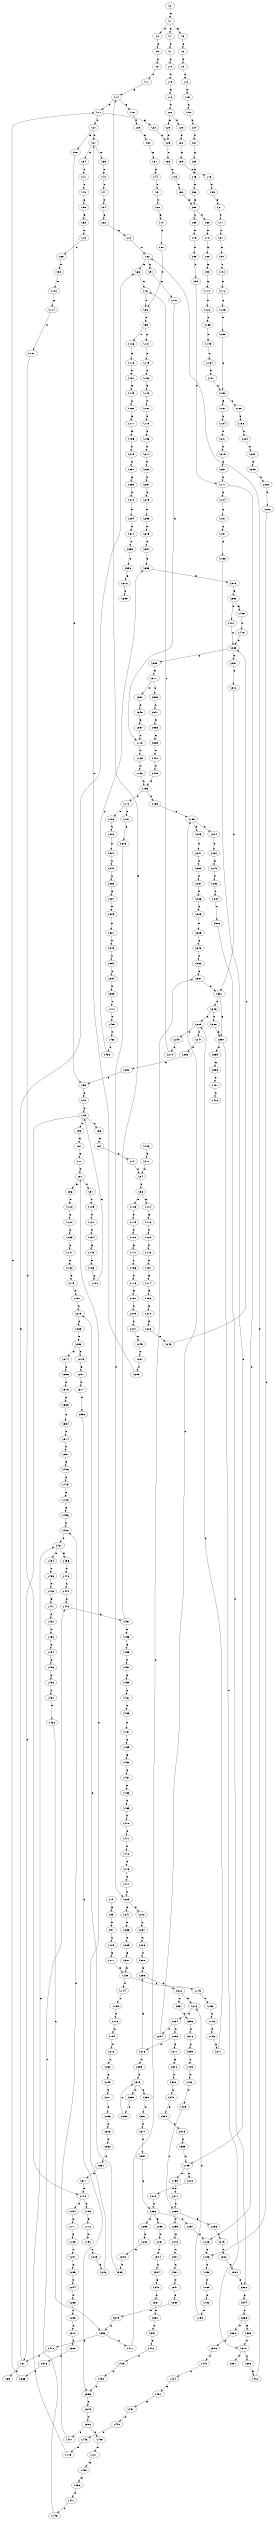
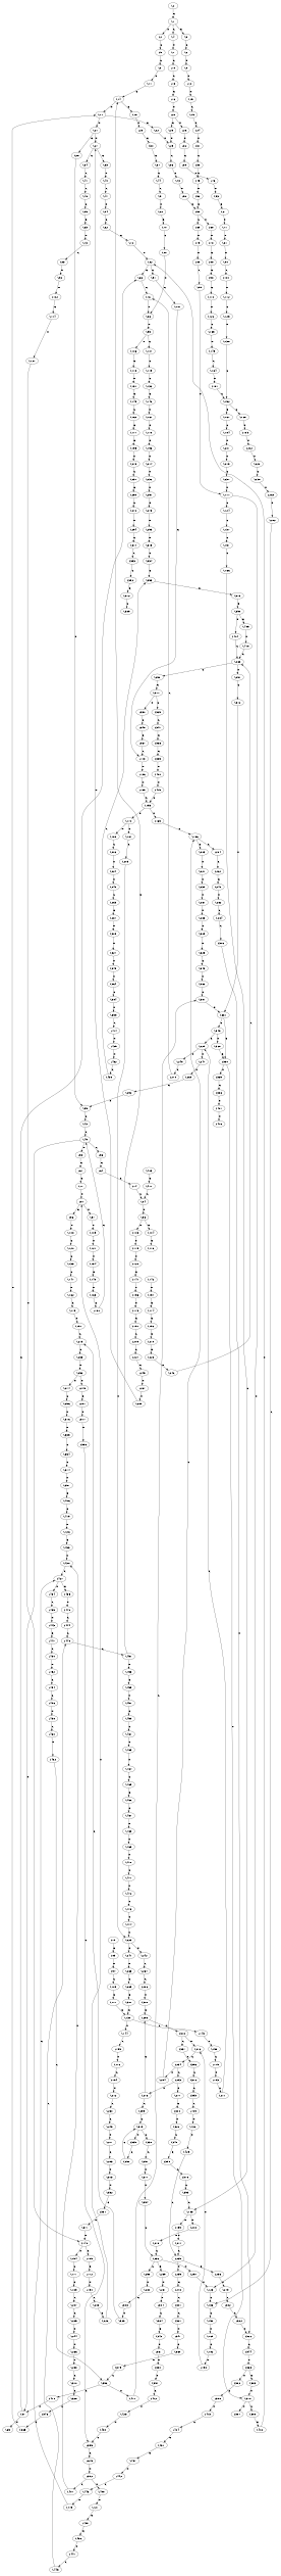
  strict digraph {
    S0
    S1
    S2
    S3
    S4
    S5
    S6
    S7
    S8
    S9
    S10
    S11
    S12
    S13
    S14
    S15
    S16
    S17
    S18
    S19
    S20
    S21
    S22
    S23
    S24
    S25
    S26
    S27
    S28
    S29
    S30
    S31
    S32
    S33
    S34
    S35
    S36
    S37
    S38
    S39
    S40
    S41
    S42
    S43
    S44
    S45
    S46
    S47
    S48
    S49
    S50
    S51
    S52
    S53
    S54
    S55
    S56
    S57
    S58
    S59
    S60
    S61
    S62
    S63
    S64
    S65
    S66
    S67
    S68
    S69
    S70
    S71
    S72
    S73
    S74
    S76
    S77
    S78
    S79
    S80
    S81
    S82
    S83
    S84
    S75
    S85
    S86
    S87
    S88
    S89
    S90
    S91
    S92
    S93
    S94
    S95
    S96
    S97
    S98
    S99
    S100
    S101
    S102
    S103
    S104
    S105
    S106
    S107
    S108
    S109
    S110
    S111
    S112
    S113
    S114
    S115
    S116
    S117
    S118
    S119
    S120
    S121
    S122
    S123
    S124
    S125
    S126
    S127
    S128
-   S129
    S130
    S131
    S132
    S133
    S134
    S135
    S136
    S137
    S138
    S139
    S140
    S141
    S142
    S143
    S144
    S145
    S146
    S147
    S148
    S149
    S150
    S151
    S152
    S153
    S154
    S155
    S156
    S157
    S158
    S159
    S160
    S161
    S162
    S163
    S164
    S165
    S166
    S167
    S168
    S169
    S170
    S171
    S172
    S173
    S174
    S175
    S176
    S177
    S178
    S179
    S180
    S181
    S182
    S183
    S184
    S185
    S186
    S187
    S188
    S189
    S190
    S191
    S192
    S193
    S194
    S195
    S196
    S197
    S198
    S199
    S200
    S201
    S202
    S203
    S204
    S205
    S206
    S207
    S208
    S209
    S210
    S211
    S212
    S213
    S214
    S215
    S216
    S217
    S218
    S219
    S220
    S221
    S222
    S223
    S224
    S225
    S226
    S227
    S228
    S229
    S230
    S231
    S232
    S233
    S234
    S235
    S236
    S237
    S238
    S239
    S240
    S241
    S242
    S243
    S244
    S245
    S246
    S247
    S248
    S249
    S250
    S251
    S252
    S253
    S254
    S255
    S256
    S257
    S258
    S259
    S260
    S261
    S262
    S263
    S264
    S265
    S266
    S267
    S268
    S269
    S270
    S271
    S272
    S273
    S274
    S275
    S276
    S277
    S278
    S279
    S280
    S281
    S282
    S283
    S284
    S285
    S286
    S287
    S288
    S289
    S290
    S291
    S292
    S293
    S294
    S295
    S296
    S297
    S298
    S299
    S300
    S301
    S302
    S303
    S304
    S305
    S306
    S307
    S308
    S309
    S310
    S311
    S312
    S313
    S314
    S315
    S316
    S317
    S318
    S319
    S320
    S321
    S322
    S323
    S324
    S325
    S326
    S327
    S328
    S329
    S330
    S331
    S332
    S333
    S334
    S335
    S336
    S337
    S338
    S339
    S340
    S341
    S342
    S343
    S344
    S345
    S346
    S347
    S348
    S349
    S350
    S351
    S352
    S353
    S354
    S355
    S356
    S357
    S358
    S359
    S360
    S361
    S362
    S363
    S364
    S365
    S366
    S367
    S368
    S369
    S370
    S371
    S372
    S373
    S374
    n376 [label=S675]
    S376
    S377
    S378
    S379
    S380
    S381
    S382
    S383
    S384
    S385
    S386
    S387
    S388
    S389
    S390
    S391
    S392
    S393
    S394
    S395
    S396
    S397
    S398
    S399
    S400
    S401
    S402
    S404
    S405
    S406
    S407
    S408
    S409
    S410
    S411
    S412
    S413
    S414
    S415
    S416
    S403
    S417
    S418
    S419
    S420
    S421
    S422
    S423
    S424
    S425
    S426
    S427
    S428
    S429
    S430
    S431
    S432
    S433
    S434
    S435
    S436
    S437
    S438
    S439
    S440
    S441
    S442
    S443
    S444
    S445
    S446
    S447
    S448
    S449
    S450
    S451
    S452
    S453
    S454
    S455
    S456
    S457
    S458
    S459
    S460
    S461
    S462
    S463
    S464
    S465
    S466
    S467
    S468
    S469
    S470
    S471
    S472
    S473
    S474
    S0 -> S1 [label=G]
    S1 -> S2 [label=T]
    S1 -> S3 [label=G]
    S1 -> S4 [label=C]
    S2 -> S5 [label=C]
    S3 -> S6 [label=C]
    S4 -> S7 [label=A]
    S5 -> S8 [label=C]
    S6 -> S9 [label=T]
    S7 -> S10 [label=C]
    S8 -> S11 [label=C]
    S9 -> S12 [label=C]
    S10 -> S13 [label=C]
    S11 -> S14 [label=G]
    S12 -> S15 [label=A]
    S13 -> S16 [label=G]
    S14 -> S17 [label=A]
    S14 -> S18 [label=G]
    S15 -> S19 [label=C]
    S16 -> S20 [label=A]
    S17 -> S21 [label=A]
    S17 -> S22 [label=G]
    S18 -> S23 [label=A]
    S19 -> S24 [label=G]
    S20 -> S25 [label=G]
    S20 -> S26 [label=A]
    S21 -> S27 [label=A]
    S21 -> S28 [label=G]
    S22 -> S29 [label=T]
    S23 -> S30 [label=G]
    S24 -> S31 [label=T]
    S25 -> S29 [label=T]
    S26 -> S32 [label=T]
    S27 -> S33 [label=G]
    S27 -> S34 [label=C]
    S28 -> S35 [label=T]
    S29 -> S36 [label=C]
    S30 -> S37 [label=G]
    S31 -> S38 [label=C]
    S32 -> S39 [label=G]
    S33 -> S40 [label=T]
    S34 -> S41 [label=C]
    S35 -> S42 [label=C]
    S36 -> S43 [label=C]
    S37 -> S44 [label=C]
    S38 -> S45 [label=C]
    S39 -> S46 [label=T]
    S40 -> S47 [label=G]
    S41 -> S48 [label=C]
    S42 -> S49 [label=G]
    S43 -> S50 [label=A]
    S44 -> S51 [label=G]
    S45 -> S52 [label=A]
    S46 -> S53 [label=A]
    S47 -> S54 [label=T]
    S48 -> S55 [label=C]
    S49 -> S56 [label=C]
    S49 -> S57 [label=T]
    S49 -> S58 [label=A]
    S50 -> S59 [label=G]
    S51 -> S60 [label=T]
    S52 -> S59 [label=G]
    S53 -> S61 [label=G]
    S54 -> S62 [label=C]
    S55 -> S63 [label=G]
    S56 -> S64 [label=G]
    S57 -> S65 [label=A]
    S57 -> S66 [label=G]
    S58 -> S67 [label=G]
    S59 -> S68 [label=T]
    S59 -> S69 [label=C]
    S60 -> S70 [label=G]
    S61 -> S71 [label=T]
    S62 -> S72 [label=G]
    S63 -> S73 [label=A]
    S64 -> S74 [label=G]
    S66 -> S76 [label=G]
    S67 -> S77 [label=G]
    S68 -> S78 [label=A]
    S69 -> S79 [label=T]
    S70 -> S80 [label=G]
    S71 -> S81 [label=T]
    S72 -> S82 [label=T]
    S73 -> S83 [label=C]
    S74 -> S84 [label=C]
    S76 -> S86 [label=T]
    S77 -> S87 [label=T]
    S78 -> S88 [label=G]
    S79 -> S89 [label=T]
    S80 -> S86 [label=T]
    S81 -> S90 [label=T]
    S82 -> S66 [label=G]
    S82 -> S91 [label=C]
    S83 -> S92 [label=T]
    S84 -> S93 [label=T]
    S75 -> S85 [label=G]
    S85 -> S94 [label=A]
    S86 -> S95 [label=A]
    S87 -> S96 [label=G]
    S87 -> S97 [label=A]
    S88 -> S98 [label=G]
    S89 -> S99 [label=C]
    S90 -> S100 [label=C]
    S91 -> S101 [label=G]
    S92 -> S102 [label=A]
    S93 -> S103 [label=A]
    S93 -> S104 [label=G]
    S94 -> S105 [label=C]
    S95 -> S106 [label=T]
    S95 -> S107 [label=C]
    S96 -> S108 [label=T]
    S97 -> S109 [label=T]
    S98 -> S110 [label=G]
    S99 -> S111 [label=A]
    S100 -> S112 [label=A]
    S101 -> S113 [label=G]
    S102 -> S114 [label=G]
    S103 -> S115 [label=T]
    S104 -> S116 [label=G]
    S105 -> S117 [label=G]
    S106 -> S118 [label=G]
    S107 -> S119 [label=C]
    S108 -> S120 [label=C]
    S109 -> S121 [label=A]
    S110 -> S122 [label=T]
    S111 -> S123 [label=T]
    S111 -> S124 [label=C]
    S112 -> S125 [label=C]
    S113 -> S126 [label=A]
    S114 -> S127 [label=A]
    S115 -> S128 [label=A]
-   S116 -> S129 [label=A]
    S117 -> S130 [label=G]
    S118 -> S131 [label=A]
    S119 -> S132 [label=G]
    S120 -> S133 [label=C]
    S121 -> S134 [label=A]
    S122 -> S135 [label=C]
    S123 -> S136 [label=C]
    S124 -> S137 [label=G]
    S125 -> S138 [label=T]
    S126 -> S139 [label=A]
    S127 -> S140 [label=A]
    S128 -> S141 [label=G]
-   S129 -> S142 [label=A]
    S130 -> S143 [label=C]
    S130 -> S144 [label=A]
    S131 -> S145 [label=G]
    S132 -> S146 [label=G]
    S133 -> S147 [label=C]
    S134 -> S148 [label=G]
    S135 -> S149 [label=A]
    S136 -> S150 [label=C]
    S137 -> S151 [label=C]
    S138 -> S152 [label=C]
    S139 -> S153 [label=C]
    S140 -> S154 [label=T]
    S140 -> S155 [label=C]
    S141 -> S156 [label=T]
    S142 -> S157 [label=T]
    S143 -> S158 [label=T]
    S144 -> S159 [label=C]
    S145 -> S160 [label=C]
    S146 -> S161 [label=T]
    S147 -> S162 [label=T]
    S148 -> S163 [label=T]
    S149 -> S164 [label=C]
    S150 -> S165 [label=A]
    S151 -> S166 [label=C]
    S152 -> S167 [label=G]
    S152 -> S168 [label=C]
    S153 -> S169 [label=A]
    S153 -> S170 [label=T]
    S154 -> S171 [label=C]
    S155 -> S172 [label=G]
    S156 -> S173 [label=A]
    S157 -> S174 [label=G]
    S158 -> S175 [label=C]
    S159 -> S176 [label=A]
    S160 -> S177 [label=G]
    S161 -> S178 [label=G]
    S162 -> S179 [label=G]
    S163 -> S180 [label=C]
    S164 -> S181 [label=T]
    S165 -> S182 [label=G]
    S166 -> S183 [label=C]
    S167 -> S184 [label=C]
    S168 -> S185 [label=T]
    S169 -> S186 [label=G]
    S170 -> S187 [label=G]
    S170 -> S188 [label=A]
    S171 -> S189 [label=G]
    S172 -> S190 [label=A]
    S173 -> S191 [label=G]
    S174 -> S192 [label=G]
    S175 -> S193 [label=T]
    S176 -> S194 [label=C]
    S177 -> S195 [label=G]
    S178 -> S196 [label=G]
    S179 -> S197 [label=T]
    S180 -> S49 [label=G]
    S181 -> S152 [label=C]
    S182 -> S198 [label=A]
    S183 -> S199 [label=A]
    S183 -> S200 [label=T]
    S184 -> S201 [label=T]
    S185 -> S202 [label=T]
    S186 -> S203 [label=G]
    S186 -> S204 [label=C]
    S187 -> S205 [label=C]
    S188 -> S206 [label=C]
    S189 -> S207 [label=G]
    S190 -> S208 [label=G]
    S191 -> S209 [label=C]
    S192 -> S210 [label=G]
    S193 -> S211 [label=C]
    S194 -> S212 [label=A]
    S195 -> S213 [label=T]
    S196 -> S214 [label=T]
    S197 -> S215 [label=C]
    S198 -> S216 [label=A]
    S199 -> S217 [label=T]
    S200 -> S218 [label=T]
    S201 -> S219 [label=T]
    S202 -> S220 [label=T]
    S203 -> S221 [label=A]
    S204 -> S222 [label=C]
    S205 -> S223 [label=A]
    S206 -> S224 [label=A]
    S207 -> S225 [label=G]
    S208 -> S226 [label=G]
    S209 -> S227 [label=C]
    S210 -> S228 [label=G]
    S211 -> S229 [label=G]
    S212 -> S230 [label=C]
    S213 -> S231 [label=C]
    S214 -> S232 [label=T]
    S215 -> S233 [label=C]
    S216 -> S234 [label=C]
    S217 -> S235 [label=C]
    S218 -> S236 [label=C]
    S219 -> S237 [label=C]
    S220 -> S238 [label=C]
    S221 -> S239 [label=A]
    S222 -> S240 [label=G]
    S223 -> S241 [label=G]
    S223 -> S242 [label=A]
    S224 -> S243 [label=A]
    S225 -> S244 [label=T]
    S226 -> S87 [label=T]
    S227 -> S245 [label=G]
    S228 -> S246 [label=T]
    S229 -> S247 [label=A]
    S229 -> S248 [label=T]
    S230 -> S249 [label=C]
    S231 -> S250 [label=G]
    S232 -> S251 [label=A]
    S233 -> S252 [label=T]
    S234 -> S253 [label=C]
    S234 -> S254 [label=A]
    S235 -> S255 [label=T]
    S235 -> S256 [label=G]
    S236 -> S257 [label=A]
    S236 -> S258 [label=C]
    S236 -> S259 [label=G]
    S237 -> S111 [label=A]
    S238 -> S260 [label=A]
    S239 -> S261 [label=T]
    S240 -> S262 [label=T]
    S241 -> S263 [label=A]
    S242 -> S264 [label=C]
    S243 -> S265 [label=C]
    S244 -> S266 [label=A]
    S245 -> S267 [label=A]
    S246 -> S268 [label=C]
    S247 -> S269 [label=A]
    S248 -> S270 [label=G]
    S249 -> S271 [label=T]
    S250 -> S272 [label=C]
    S251 -> S273 [label=G]
    S252 -> S274 [label=A]
    S252 -> S275 [label=T]
    S253 -> S276 [label=A]
    S253 -> S277 [label=G]
    S254 -> S186 [label=G]
    S255 -> S278 [label=G]
    S256 -> S279 [label=T]
    S257 -> S123 [label=T]
    S258 -> S280 [label=T]
    S259 -> S281 [label=A]
    S260 -> S282 [label=T]
    S261 -> S283 [label=A]
    S262 -> S284 [label=C]
    S263 -> S285 [label=C]
    S264 -> S286 [label=C]
    S265 -> S287 [label=G]
    S266 -> S288 [label=T]
    S267 -> S289 [label=A]
    S268 -> S290 [label=C]
    S268 -> S291 [label=T]
    S269 -> S292 [label=G]
    S270 -> S76 [label=G]
    S271 -> S293 [label=C]
    S272 -> S294 [label=A]
    S273 -> S295 [label=A]
    S274 -> S296 [label=C]
    S275 -> S297 [label=G]
    S276 -> S298 [label=G]
    S276 -> S299 [label=C]
    S277 -> S300 [label=G]
    S278 -> S301 [label=C]
    S279 -> S302 [label=C]
    S280 -> S303 [label=G]
    S281 -> S304 [label=T]
    S282 -> S136 [label=C]
    S283 -> S305 [label=G]
    S284 -> S306 [label=C]
    S285 -> S307 [label=G]
    S286 -> S308 [label=A]
    S287 -> S309 [label=A]
    S288 -> S310 [label=C]
    S289 -> S27 [label=A]
    S290 -> S311 [label=G]
    S291 -> S312 [label=C]
    S292 -> S35 [label=T]
    S293 -> S313 [label=T]
    S294 -> S314 [label=C]
    S295 -> S315 [label=A]
    S296 -> S316 [label=T]
    S297 -> S317 [label=T]
    S298 -> S318 [label=A]
    S299 -> S319 [label=C]
    S300 -> S320 [label=A]
    S301 -> S321 [label=C]
    S302 -> S322 [label=C]
    S303 -> S323 [label=T]
    S304 -> S324 [label=C]
    S305 -> S325 [label=T]
    S306 -> S326 [label=T]
    S307 -> S130 [label=G]
    S308 -> S298 [label=G]
    S309 -> S327 [label=A]
    S310 -> S328 [label=C]
    S311 -> S329 [label=C]
    S311 -> S330 [label=T]
    S312 -> S331 [label=T]
    S313 -> S332 [label=A]
    S314 -> S333 [label=G]
    S315 -> S334 [label=G]
    S316 -> S335 [label=A]
    S317 -> S336 [label=A]
    S318 -> S216 [label=A]
    S318 -> S337 [label=C]
    S319 -> S338 [label=C]
    S319 -> S339 [label=A]
    S320 -> S340 [label=C]
    S321 -> S341 [label=A]
    S322 -> S326 [label=T]
    S323 -> S215 [label=C]
    S324 -> S342 [label=G]
    S325 -> S343 [label=C]
    S326 -> S344 [label=C]
    S327 -> S345 [label=A]
    S328 -> S346 [label=C]
    S329 -> S347 [label=C]
    S330 -> S348 [label=C]
    S331 -> S349 [label=C]
    S331 -> S350 [label=G]
    S332 -> S351 [label=G]
    S333 -> S352 [label=C]
    S334 -> S353 [label=G]
    S335 -> S354 [label=C]
    S336 -> S355 [label=G]
    S337 -> S356 [label=T]
    S338 -> S357 [label=C]
    S339 -> S358 [label=C]
    S340 -> S359 [label=G]
    S341 -> S360 [label=G]
    S342 -> S361 [label=T]
    S343 -> S362 [label=T]
    S344 -> S363 [label=T]
    S345 -> S364 [label=A]
    S346 -> S365 [label=G]
    S347 -> S366 [label=G]
    S348 -> S367 [label=G]
    S349 -> S229 [label=G]
    S349 -> S368 [label=T]
    S350 -> S369 [label=A]
    S350 -> S370 [label=T]
    S351 -> S371 [label=A]
    S352 -> S372 [label=G]
    S353 -> S373 [label=G]
    S354 -> S374 [label=C]
    S355 -> n376 [label=G]
    S356 -> S376 [label=C]
    S357 -> S377 [label=T]
    S358 -> S319 [label=C]
    S359 -> S378 [label=C]
    S360 -> S379 [label=T]
    S361 -> S380 [label=T]
    S362 -> S381 [label=C]
    S363 -> S382 [label=T]
    S363 -> S383 [label=G]
    S364 -> S384 [label=C]
    S365 -> S17 [label=A]
    S366 -> S385 [label=G]
    S367 -> S113 [label=G]
    S368 -> S350 [label=G]
    S369 -> S386 [label=G]
    S370 -> S387 [label=A]
    S370 -> S388 [label=C]
    S371 -> S140 [label=A]
    S372 -> S389 [label=C]
    S373 -> S390 [label=G]
    S374 -> S391 [label=A]
    n376 -> S392 [label=A]
    S376 -> S393 [label=C]
    S377 -> S394 [label=T]
    S378 -> S395 [label=C]
    S379 -> S396 [label=C]
    S380 -> S397 [label=T]
    S381 -> S331 [label=T]
    S382 -> S398 [label=C]
    S383 -> S370 [label=T]
    S384 -> S399 [label=A]
    S385 -> S400 [label=A]
    S386 -> S401 [label=T]
    S388 -> S402 [label=G]
    S390 -> S404 [label=T]
    S390 -> S405 [label=G]
    S391 -> S406 [label=G]
    S392 -> S407 [label=G]
    S392 -> S408 [label=A]
    S393 -> S409 [label=C]
    S394 -> S236 [label=C]
    S395 -> S183 [label=C]
    S396 -> S410 [label=G]
    S396 -> S411 [label=T]
    S397 -> S412 [label=G]
    S398 -> S413 [label=T]
    S399 -> S414 [label=G]
    S400 -> S415 [label=A]
    S401 -> S416 [label=A]
    S402 -> S82 [label=T]
    S404 -> S268 [label=C]
    S405 -> S418 [label=T]
    S406 -> S419 [label=G]
    S407 -> S420 [label=A]
    S408 -> S421 [label=A]
    S409 -> S422 [label=A]
    S410 -> S57 [label=T]
    S411 -> S381 [label=C]
    S412 -> S423 [label=T]
    S413 -> S424 [label=C]
    S414 -> S425 [label=A]
    S415 -> S153 [label=C]
    S403 -> S417 [label=G]
    S417 -> S84 [label=C]
    S418 -> S268 [label=C]
    S419 -> S426 [label=A]
    S420 -> S427 [label=G]
    S421 -> S428 [label=G]
    S422 -> S429 [label=T]
    S423 -> S430 [label=A]
    S424 -> S431 [label=G]
    S425 -> S432 [label=A]
    S426 -> S433 [label=G]
    S427 -> S434 [label=T]
    S427 -> S435 [label=G]
    S428 -> S436 [label=G]
    S429 -> S235 [label=C]
    S430 -> S355 [label=G]
    S431 -> S437 [label=G]
    S432 -> S438 [label=G]
    S433 -> S420 [label=A]
    S434 -> S439 [label=C]
    S435 -> S440 [label=T]
    S436 -> S441 [label=T]
    S437 -> S442 [label=A]
    S438 -> S353 [label=G]
    S439 -> S443 [label=A]
    S440 -> S444 [label=C]
    S441 -> S445 [label=C]
    S442 -> S446 [label=G]
    S443 -> S447 [label=G]
    S444 -> S448 [label=C]
    S445 -> S448 [label=C]
    S446 -> S449 [label=A]
    S447 -> S450 [label=G]
    S448 -> S451 [label=C]
    S449 -> S427 [label=G]
    S450 -> S452 [label=A]
    S451 -> S14 [label=G]
    S451 -> S453 [label=A]
    S452 -> S454 [label=C]
    S453 -> S455 [label=G]
    S454 -> S456 [label=C]
    S455 -> S457 [label=A]
    S456 -> S458 [label=A]
    S457 -> S459 [label=G]
    S458 -> S460 [label=G]
    S459 -> S461 [label=C]
    S460 -> S462 [label=T]
    S461 -> S463 [label=C]
    S462 -> S396 [label=C]
    S463 -> S464 [label=A]
    S464 -> S465 [label=C]
    S465 -> S466 [label=G]
    S466 -> S467 [label=G]
    S467 -> S468 [label=T]
    S468 -> S469 [label=T]
    S469 -> S470 [label=A]
    S470 -> S471 [label=C]
    S471 -> S472 [label=T]
    S472 -> S473 [label=G]
    S473 -> S474 [label=C]
    S474 -> S223 [label=A]
  }
